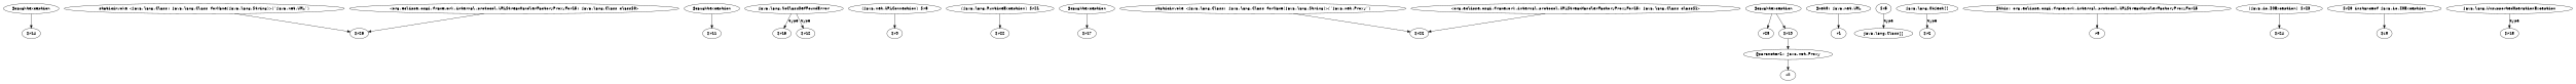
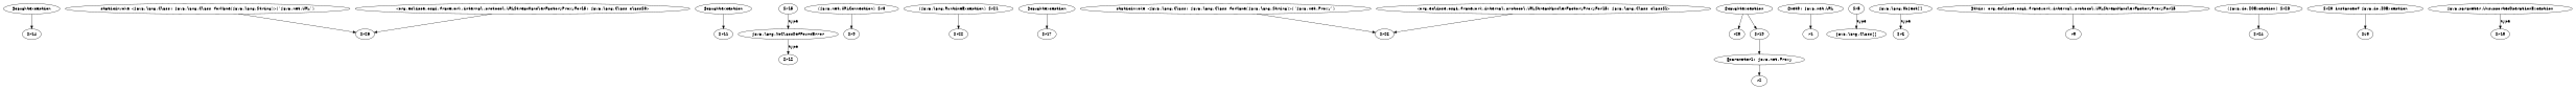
  digraph {
    fontname="DejaVu Sans Mono"
    node [fontname="DejaVu Sans Mono"]
    edge [fontname="DejaVu Sans Mono"]
    n1 [label="@caughtexception"]
    n2 [label="$r14"]
    n3 [label="staticinvoke <java.lang.Class: java.lang.Class forName(java.lang.String)>('java.net.URL')"]
    n4 [label="$r25"]
    n5 [label="@caughtexception"]
    n6 [label="$r11"]
    n7 [label="java.lang.NoClassDefFoundError"]
    n8 [label="$r15"]
    n9 [label="$r12"]
    n10 [label="(java.net.URLConnection) $r8"]
    n11 [label="$r9"]
    n12 [label="(java.lang.RuntimeException) $r21"]
    n13 [label="$r22"]
    n14 [label="@caughtexception"]
    n15 [label="$r17"]
    n16 [label="staticinvoke <java.lang.Class: java.lang.Class forName(java.lang.String)>('java.net.Proxy')"]
    n17 [label="$r26"]
    n18 [label="@parameter1: java.net.Proxy"]
    n19 [label=r2]
    n20 [label="@caughtexception"]
    n21 [label=r28]
    n22 [label="$r19"]
    n23 [label="<org.eclipse.osgi.framework.internal.protocol.URLStreamHandlerFactoryProxyFor15: java.lang.Class class$0>"]
    n24 [label="@net0: java.net.URL"]
    n25 [label=r1]
    n26 [label="java.lang.Class[]"]
    n27 [label="$r5"]
    n28 [label="<org.eclipse.osgi.framework.internal.protocol.URLStreamHandlerFactoryProxyFor15: java.lang.Class class$1>"]
    n29 [label="java.lang.Object[]"]
    n30 [label="$r6"]
    n31 [label="@this: org.eclipse.osgi.framework.internal.protocol.URLStreamHandlerFactoryProxyFor15"]
    n32 [label=r0]
    n33 [label="(java.io.IOException) $r23"]
    n34 [label="$r24"]
    n35 [label="$r20 instanceof java.io.IOException"]
    n36 [label="$z0"]
-   n37 [label="java.lang.UnsupportedOperationException"]
+   n37 [label="java.parameter.UnsupportedOperationException"]
    n38 [label="$r18"]
    n1 -> n2
    n3 -> n4
    n5 -> n6
-   n7 -> n8 [label=type]
+   n8 -> n7 [label=type]
    n7 -> n9 [label=type]
    n10 -> n11
    n12 -> n13
    n14 -> n15
    n16 -> n17
    n18 -> n19
    n20 -> n21
    n20 -> n22
    n22 -> n18
    n23 -> n4
    n24 -> n25
    n27 -> n26 [label=type]
    n28 -> n17
    n29 -> n30 [label=type]
    n31 -> n32
    n33 -> n34
    n35 -> n36
    n37 -> n38 [label=type]
  }
